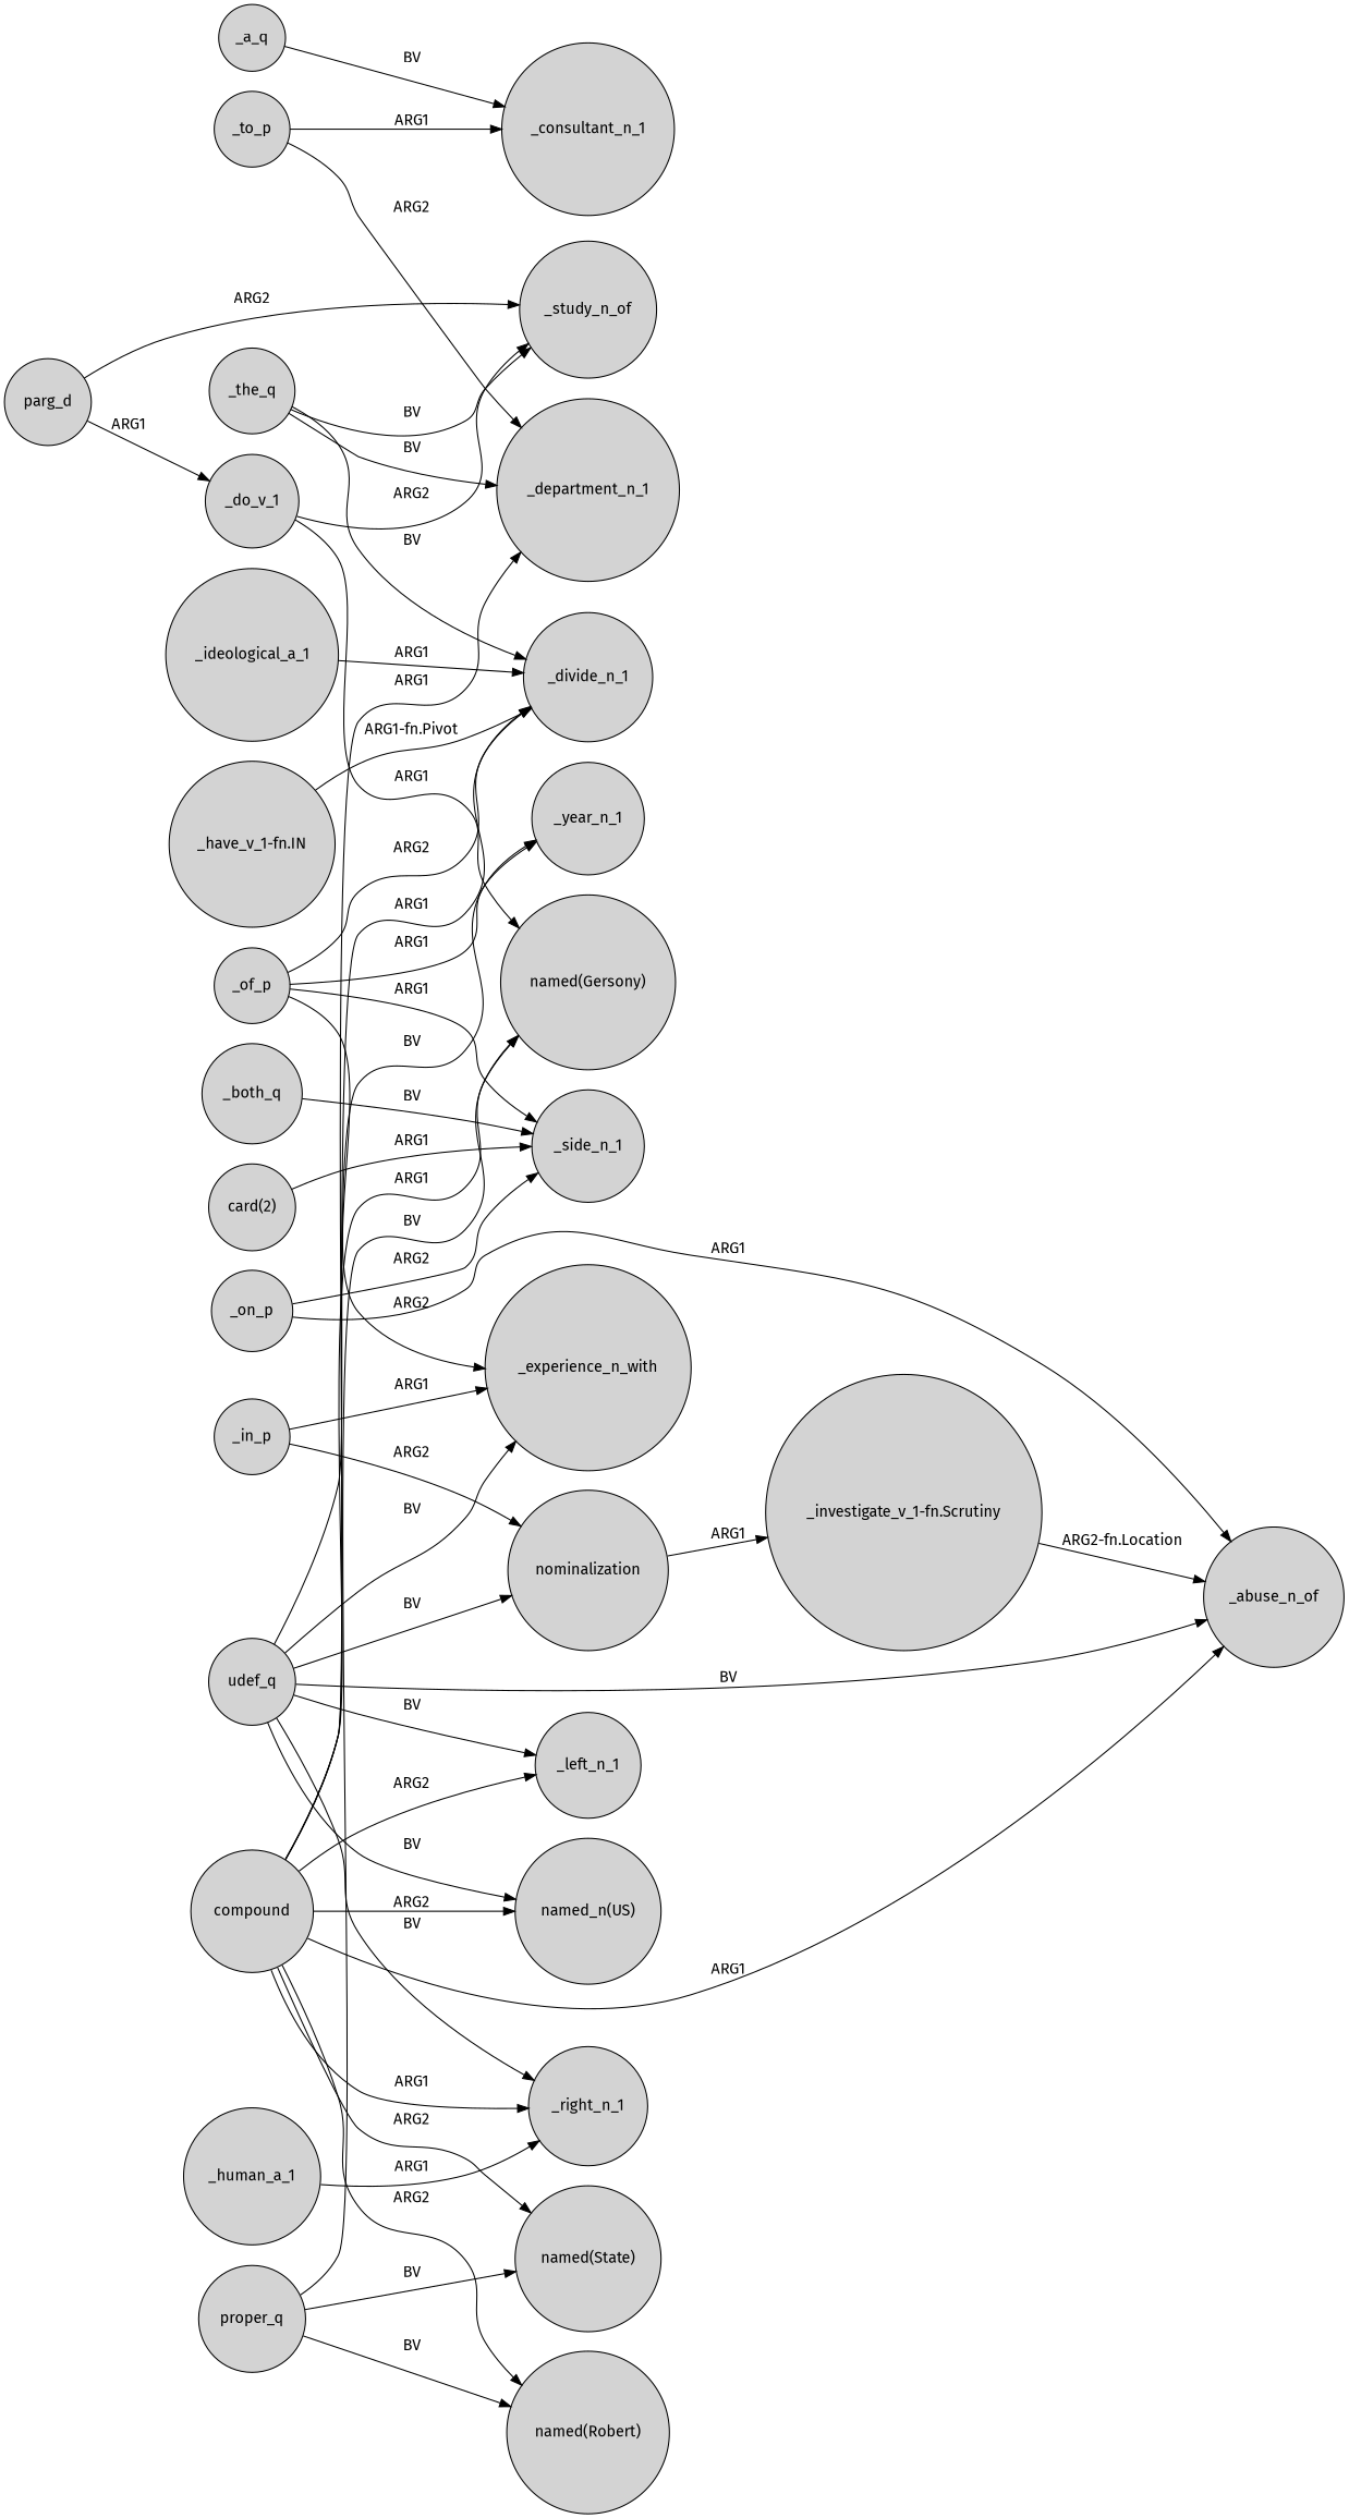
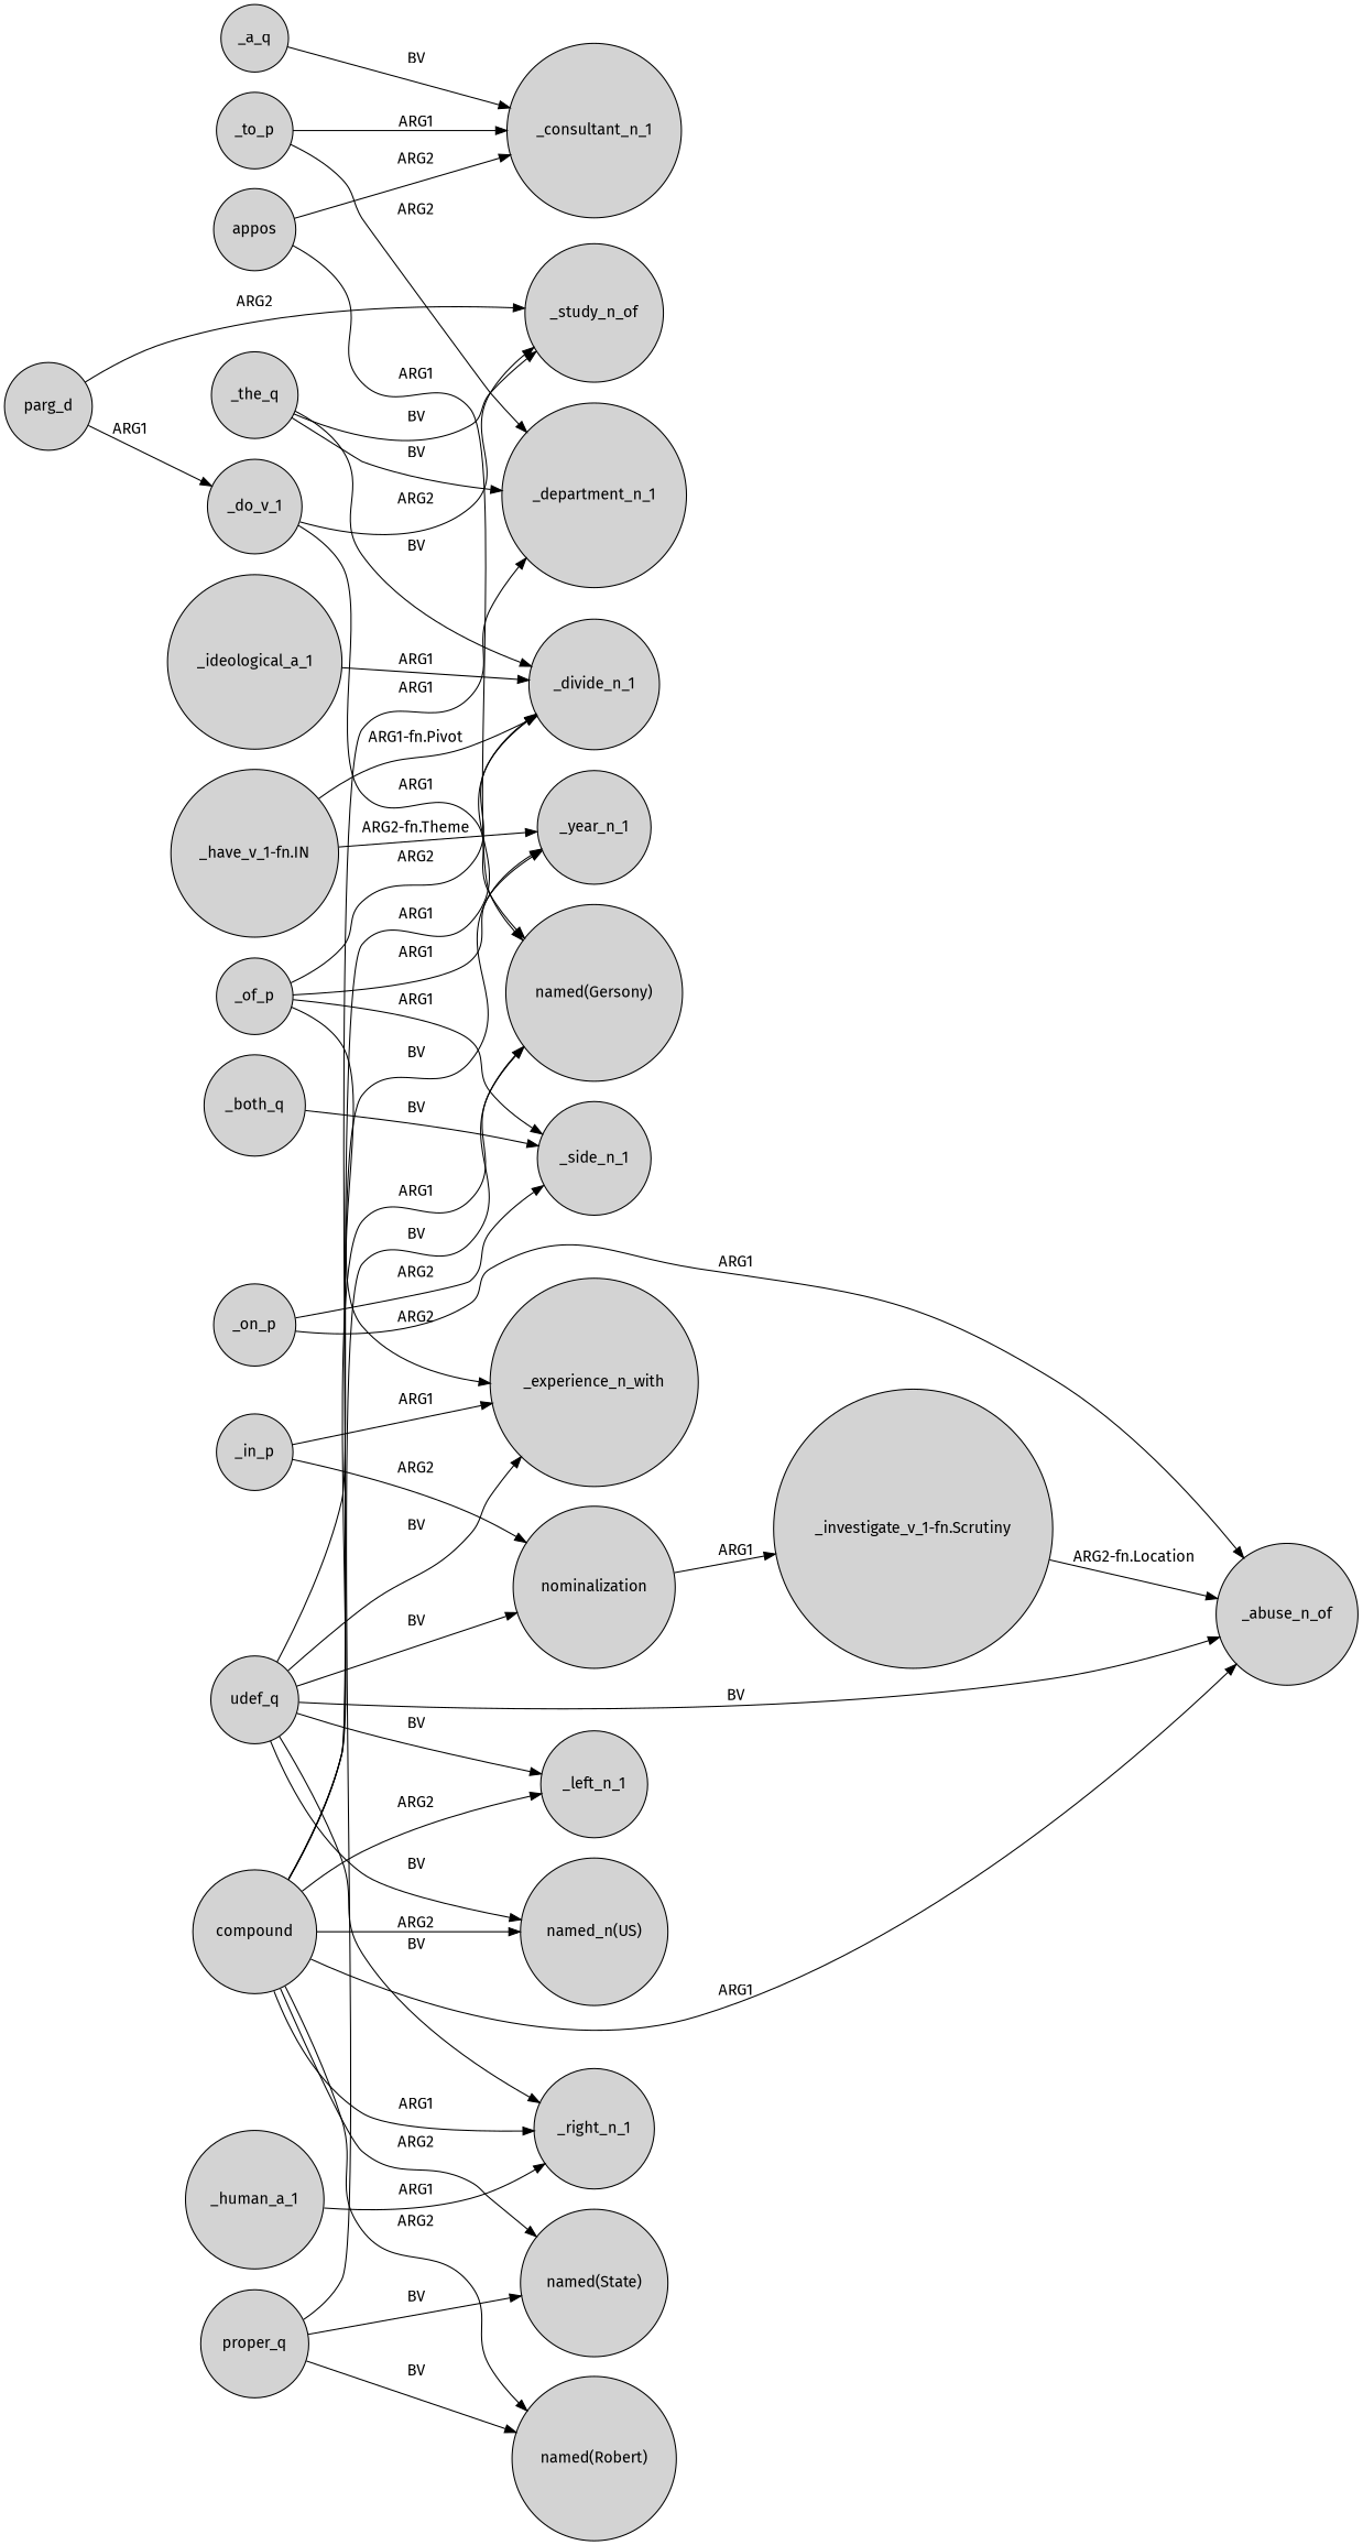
  digraph {
    fontname="Fira Sans"
    rankdir=LR
    node [fontname="Fira Sans" shape=circle style=filled]
    edge [fontname="Fira Sans"]
    _the_q
    _study_n_of
    _divide_n_1
    _department_n_1
    _both_q
    _side_n_1
    _of_p
    _experience_n_with
    _year_n_1
    parg_d
    _do_v_1
    "named(Gersony)"
    udef_q
    "named_n(US)"
    _left_n_1
    _right_n_1
    nominalization
    _abuse_n_of
    "_investigate_v_1-fn.Scrutiny"
+   appos
    _consultant_n_1
    compound
    "named(Robert)"
    "named(State)"
    proper_q
    _human_a_1
    _to_p
    _ideological_a_1
-   "card(2)"
    _in_p
    _a_q
    _on_p
    "_have_v_1-fn.IN"
    _the_q -> _study_n_of [label=BV]
    _the_q -> _divide_n_1 [label=BV]
    _the_q -> _department_n_1 [label=BV]
    _both_q -> _side_n_1 [label=BV]
    _of_p -> _divide_n_1 [label=ARG2]
    _of_p -> _side_n_1 [label=ARG1]
    _of_p -> _experience_n_with [label=ARG2]
    _of_p -> _year_n_1 [label=ARG1]
    parg_d -> _study_n_of [label=ARG2]
    parg_d -> _do_v_1 [label=ARG1]
    _do_v_1 -> _study_n_of [label=ARG2]
    _do_v_1 -> "named(Gersony)" [label=ARG1]
    udef_q -> _experience_n_with [label=BV]
    udef_q -> _year_n_1 [label=BV]
    udef_q -> "named_n(US)" [label=BV]
    udef_q -> _left_n_1 [label=BV]
    udef_q -> _right_n_1 [label=BV]
    udef_q -> nominalization [label=BV]
    udef_q -> _abuse_n_of [label=BV]
    nominalization -> "_investigate_v_1-fn.Scrutiny" [label=ARG1]
    "_investigate_v_1-fn.Scrutiny" -> _abuse_n_of [label="ARG2-fn.Location"]
+   appos -> "named(Gersony)" [label=ARG1]
+   appos -> _consultant_n_1 [label=ARG2]
    compound -> _divide_n_1 [label=ARG1]
    compound -> _department_n_1 [label=ARG1]
    compound -> "named(Gersony)" [label=ARG1]
    compound -> "named_n(US)" [label=ARG2]
    compound -> _left_n_1 [label=ARG2]
    compound -> _right_n_1 [label=ARG1]
    compound -> _abuse_n_of [label=ARG1]
    compound -> "named(Robert)" [label=ARG2]
    compound -> "named(State)" [label=ARG2]
    proper_q -> "named(Gersony)" [label=BV]
    proper_q -> "named(Robert)" [label=BV]
    proper_q -> "named(State)" [label=BV]
    _human_a_1 -> _right_n_1 [label=ARG1]
    _to_p -> _department_n_1 [label=ARG2]
    _to_p -> _consultant_n_1 [label=ARG1]
    _ideological_a_1 -> _divide_n_1 [label=ARG1]
-   "card(2)" -> _side_n_1 [label=ARG1]
    _in_p -> _experience_n_with [label=ARG1]
    _in_p -> nominalization [label=ARG2]
    _a_q -> _consultant_n_1 [label=BV]
    _on_p -> _side_n_1 [label=ARG2]
    _on_p -> _abuse_n_of [label=ARG1]
    "_have_v_1-fn.IN" -> _divide_n_1 [label="ARG1-fn.Pivot"]
+   "_have_v_1-fn.IN" -> _year_n_1 [label="ARG2-fn.Theme"]
  }
